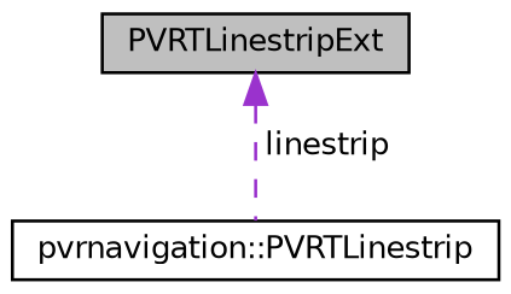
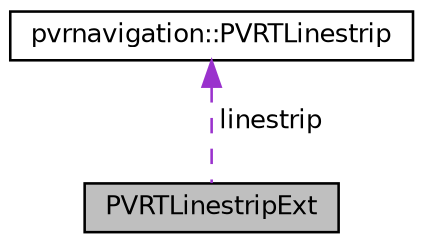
  digraph {
    node [color=black fontname=Helvetica fontsize=10 shape=record style=filled]
    n1 [fillcolor=grey75 fontcolor=black height=0.2 label=PVRTLinestripExt width=0.4]
    n2 [fillcolor=white height=0.2 label="pvrnavigation::PVRTLinestrip" width=0.4]
-   n1 -> n2 [color=darkorchid3 dir=back fontname=Helvetica fontsize=10 label=" linestrip" labelfontname=Helvetica labelfontsize=10 style=dashed]
+   n2 -> n1 [color=darkorchid3 dir=back fontname=Helvetica fontsize=10 label=" linestrip" labelfontname=Helvetica labelfontsize=10 style=dashed]
  }
